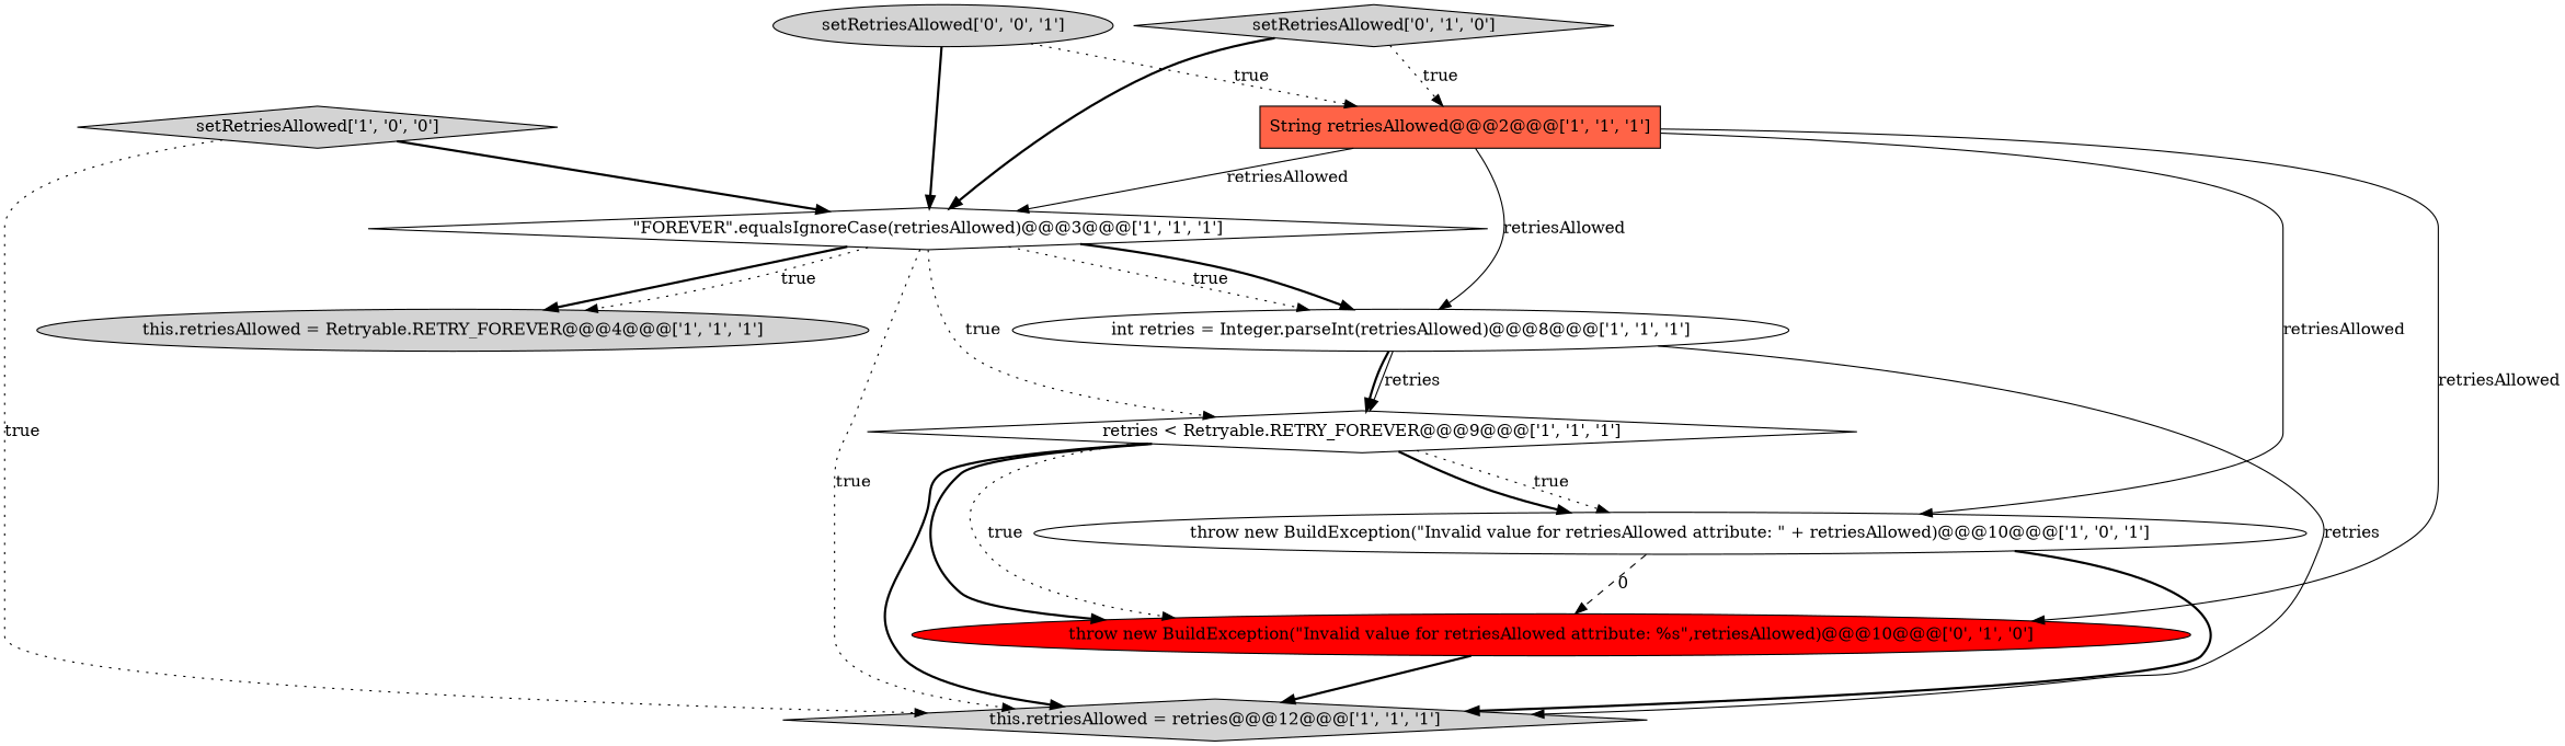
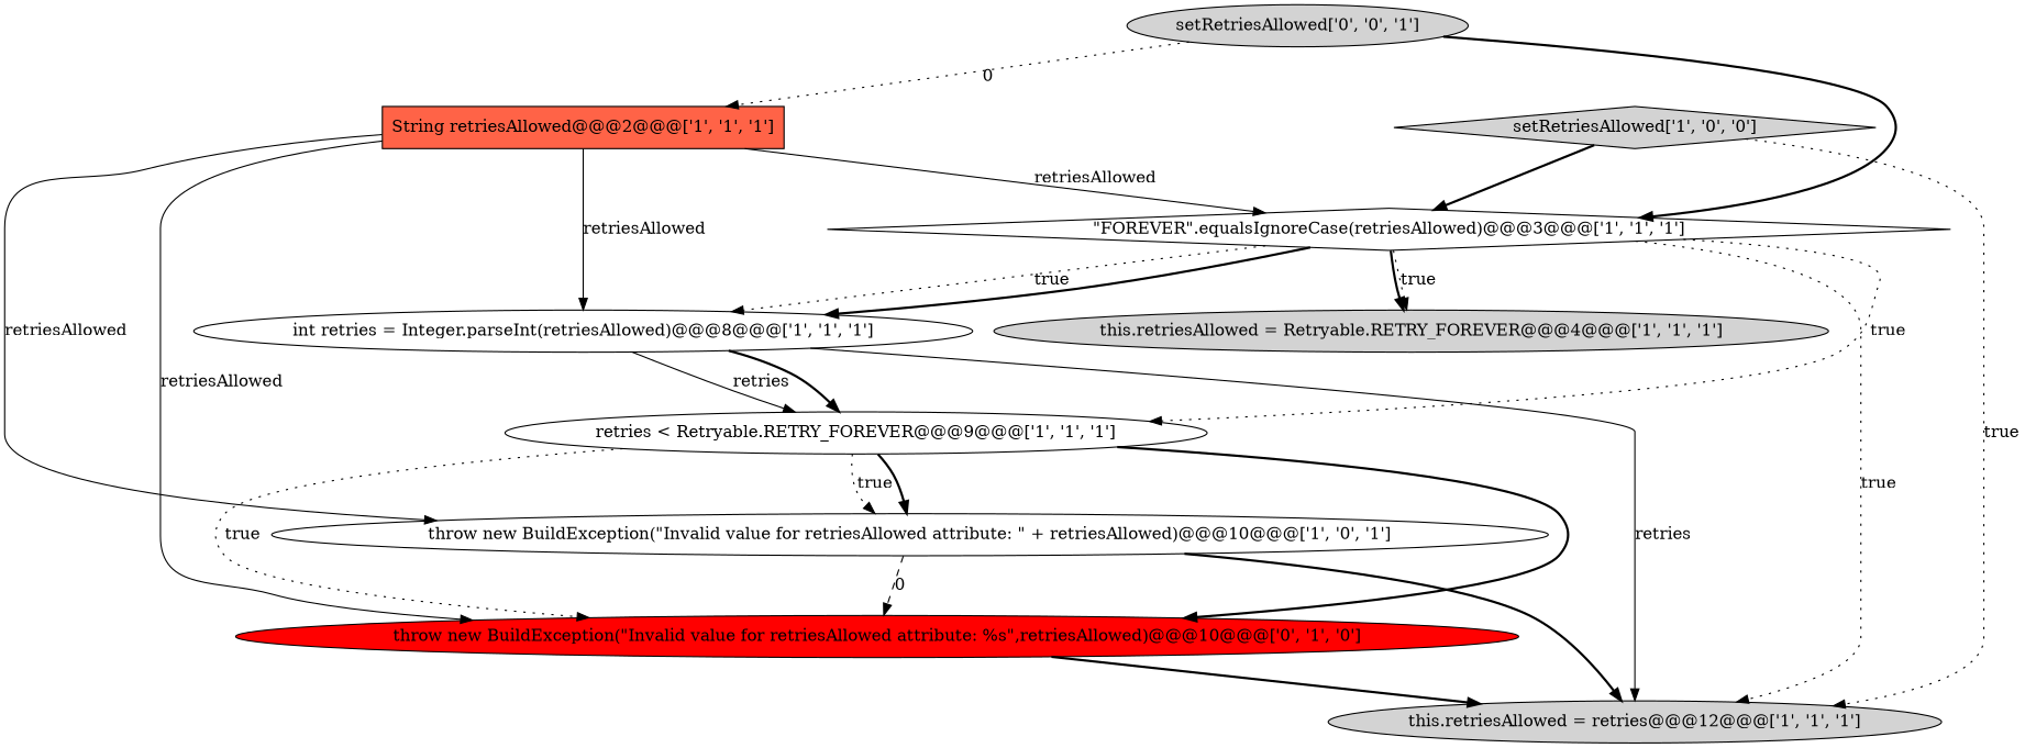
  digraph {
    node [fillcolor=lightgray shape=ellipse style=filled]
    edge [style=bold]
    n1 [fillcolor=tomato label="String retriesAllowed@@@2@@@['1', '1', '1']" shape=box]
    n2 [fillcolor=white label="int retries = Integer.parseInt(retriesAllowed)@@@8@@@['1', '1', '1']"]
    n3 [fillcolor=white label="\"FOREVER\".equalsIgnoreCase(retriesAllowed)@@@3@@@['1', '1', '1']" shape=diamond]
    n4 [fillcolor=white label="throw new BuildException(\"Invalid value for retriesAllowed attribute: \" + retriesAllowed)@@@10@@@['1', '0', '1']"]
    n5 [fillcolor=red label="throw new BuildException(\"Invalid value for retriesAllowed attribute: %s\",retriesAllowed)@@@10@@@['0', '1', '0']"]
-   n6 [fillcolor=white label="retries < Retryable.RETRY_FOREVER@@@9@@@['1', '1', '1']" shape=diamond]
-   n7 [label="this.retriesAllowed = retries@@@12@@@['1', '1', '1']" shape=diamond]
+   n6 [fillcolor=white label="retries < Retryable.RETRY_FOREVER@@@9@@@['1', '1', '1']"]
+   n7 [label="this.retriesAllowed = retries@@@12@@@['1', '1', '1']"]
    n8 [label="this.retriesAllowed = Retryable.RETRY_FOREVER@@@4@@@['1', '1', '1']"]
    n9 [label="setRetriesAllowed['1', '0', '0']" shape=diamond]
    n10 [label="setRetriesAllowed['0', '0', '1']"]
-   n11 [label="setRetriesAllowed['0', '1', '0']" shape=diamond]
    n1 -> n2 [label=retriesAllowed style=solid]
    n1 -> n3 [label=retriesAllowed style=solid]
    n1 -> n4 [label=retriesAllowed style=solid]
    n1 -> n5 [label=retriesAllowed style=solid]
    n2 -> n6 [label=retries style=solid]
    n2 -> n6
    n2 -> n7 [label=retries style=solid]
    n3 -> n2 [label=true style=dotted]
    n3 -> n2
    n3 -> n6 [label=true style=dotted]
    n3 -> n7 [label=true style=dotted]
    n3 -> n8
    n3 -> n8 [label=true style=dotted]
    n4 -> n5 [label=0 style=dashed]
    n4 -> n7
    n5 -> n7
    n6 -> n4 [label=true style=dotted]
    n6 -> n4
    n6 -> n5
    n6 -> n5 [label=true style=dotted]
-   n6 -> n7
    n9 -> n3
    n9 -> n7 [label=true style=dotted]
-   n10 -> n1 [label=true style=dotted]
+   n10 -> n1 [label=0 style=dotted]
    n10 -> n3
-   n11 -> n1 [label=true style=dotted]
-   n11 -> n3
  }
